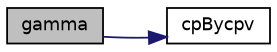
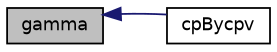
  digraph {
    rankdir=LR
    node [color=black fontname=Helvetica fontsize=10 shape=record]
    n1 [fillcolor=grey75 fontcolor=black height=0.2 label=gamma style=filled width=0.4]
    n2 [height=0.2 label=cpBycpv width=0.4]
-   n1 -> n2 [color=midnightblue fontname=Helvetica fontsize=10 labelfontname=Helvetica labelfontsize=10 style=solid]
+   n2 -> n1 [color=midnightblue fontname=Helvetica fontsize=10 labelfontname=Helvetica labelfontsize=10 style=solid]
  }
